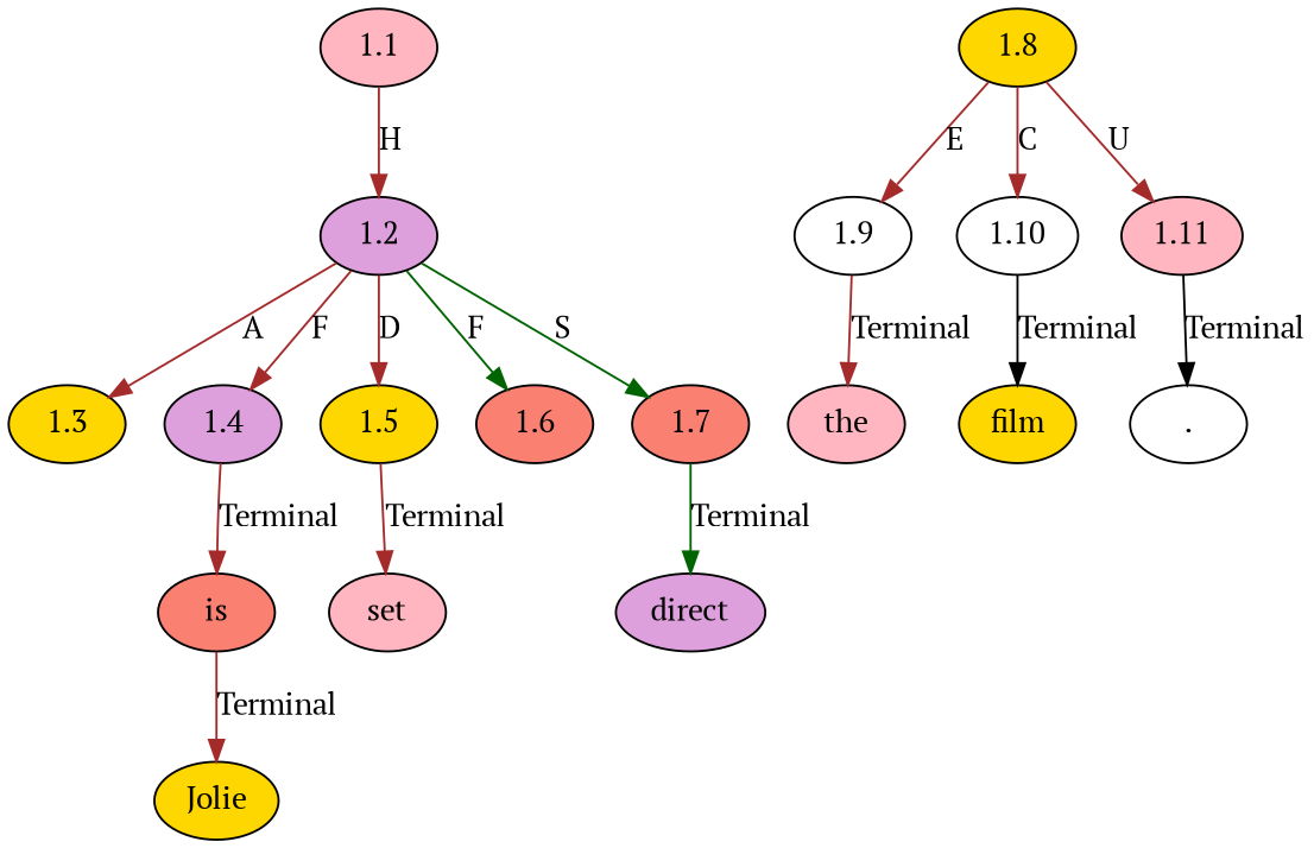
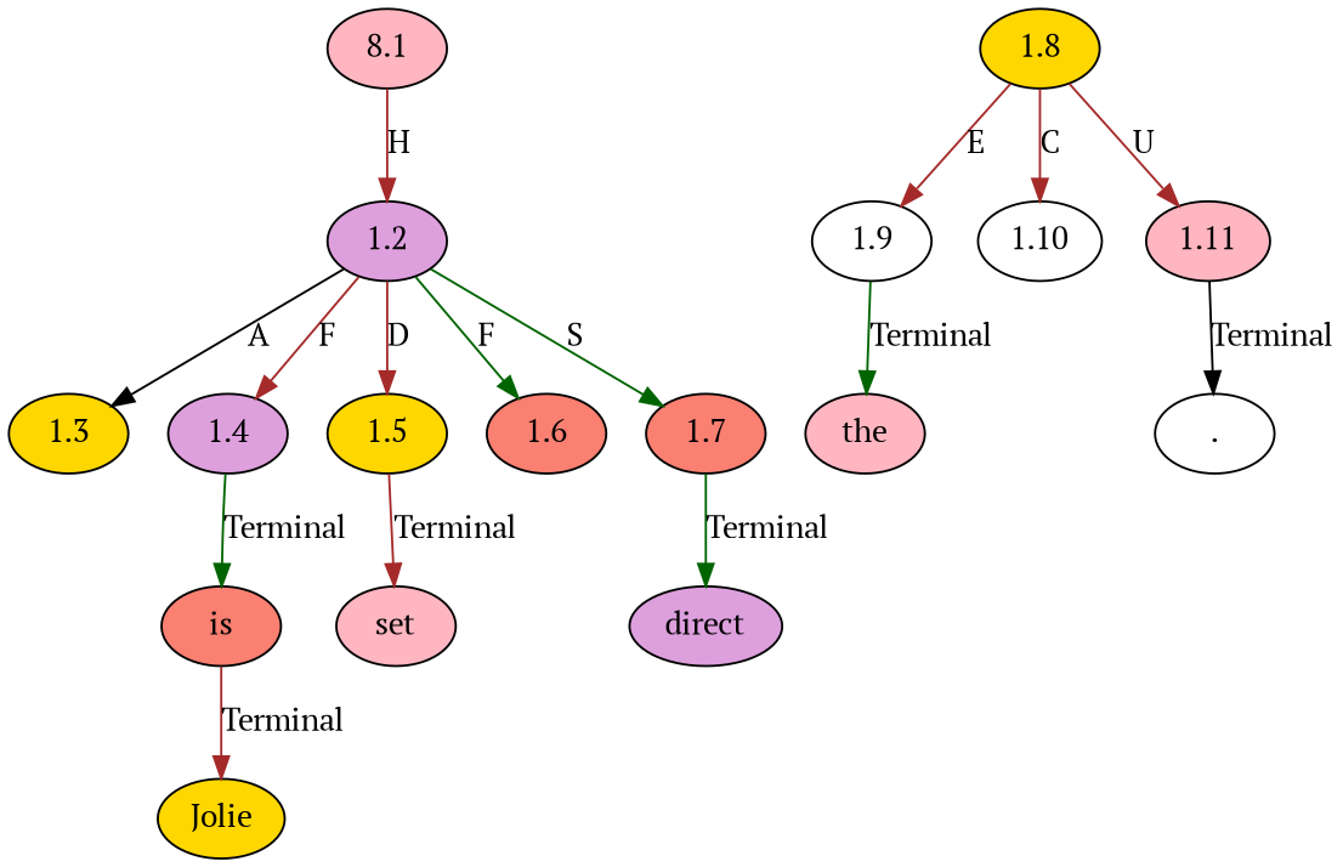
  digraph {
    fontname="PT Serif"
    node [fillcolor=gold fontname="PT Serif" ordering=out style=filled]
    edge [color=brown fontname="PT Serif" ordering=out]
    n1 [label=Jolie]
    n2 [fillcolor=salmon label=is]
    n3 [fillcolor=lightpink label=set]
    n4 [fillcolor=plum label=direct]
    n5 [fillcolor=lightpink label=the]
-   n6 [label=film]
    n7 [fillcolor=white label="."]
-   n8 [fillcolor=lightpink label=1.1]
+   n8 [fillcolor=lightpink label=8.1]
    n9 [fillcolor=plum label=1.2]
    n10 [label=1.3]
    n11 [fillcolor=plum label=1.4]
    n12 [label=1.5]
    n13 [fillcolor=salmon label=1.6]
    n14 [fillcolor=salmon label=1.7]
    n15 [label=1.8]
    n16 [fillcolor=white label=1.9]
    n17 [fillcolor=white label=1.10]
    n18 [fillcolor=lightpink label=1.11]
    n2 -> n1 [label=Terminal]
    n8 -> n9 [label=H]
-   n9 -> n10 [label=A]
+   n9 -> n10 [color=black label=A]
    n9 -> n11 [label=F]
    n9 -> n12 [label=D]
    n9 -> n13 [color=darkgreen label=F]
    n9 -> n14 [color=darkgreen label=S]
-   n11 -> n2 [label=Terminal]
+   n11 -> n2 [color=darkgreen label=Terminal]
    n12 -> n3 [label=Terminal]
    n14 -> n4 [color=darkgreen label=Terminal]
    n15 -> n16 [label=E]
    n15 -> n17 [label=C]
    n15 -> n18 [label=U]
-   n16 -> n5 [label=Terminal]
-   n17 -> n6 [color=black label=Terminal]
+   n16 -> n5 [color=darkgreen label=Terminal]
    n18 -> n7 [color=black label=Terminal]
  }
